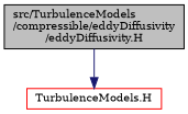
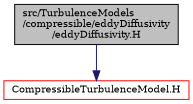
  digraph {
    fontname="DejaVu Serif"
    node [fontname="DejaVu Serif" fontsize=10 shape=record]
    n1 [color=black fillcolor=grey75 fontcolor=black height=0.2 label="src/TurbulenceModels\l/compressible/eddyDiffusivity\l/eddyDiffusivity.H" style=filled width=0.4]
-   n2 [color=red height=0.2 label="TurbulenceModels.H" width=0.4]
+   n2 [color=red height=0.2 label="CompressibleTurbulenceModel.H" width=0.4]
    n1 -> n2 [color=midnightblue fontname="DejaVu Serif" fontsize=10 labelfontname=FreeSans labelfontsize=10 style=solid]
  }
